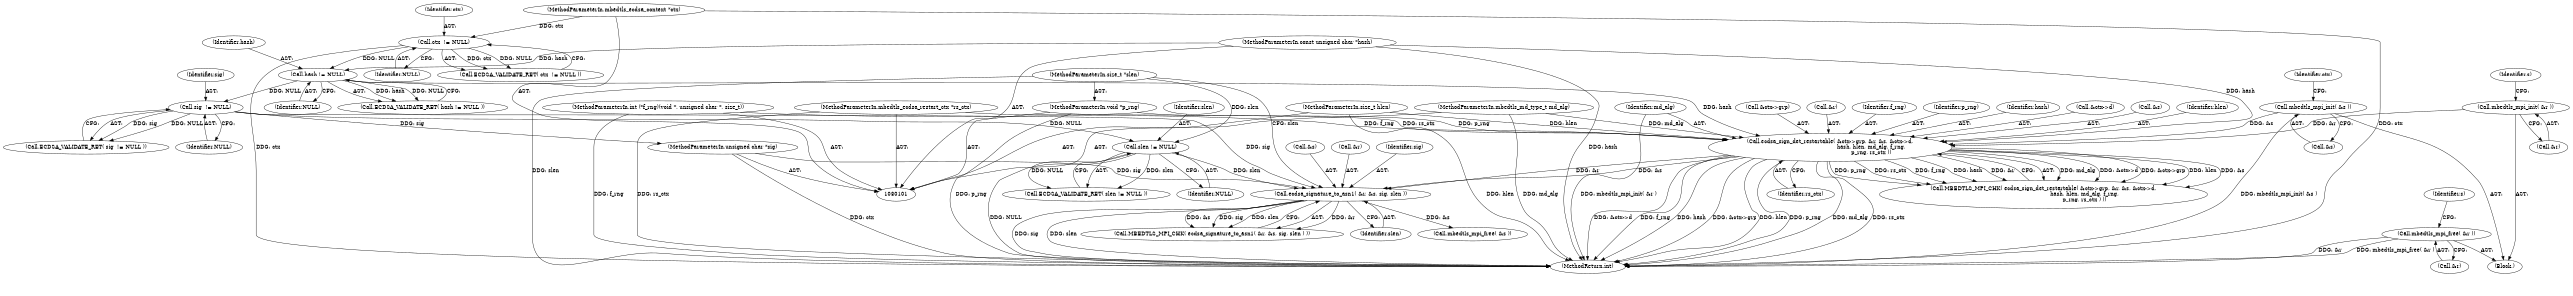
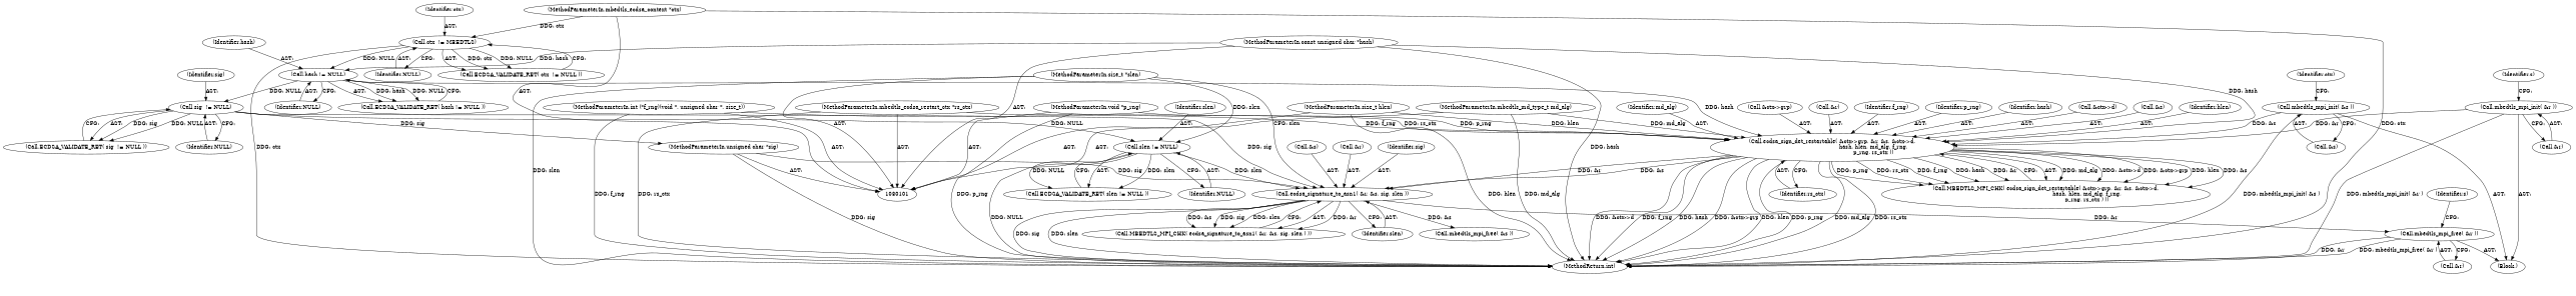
  digraph {
    n1 [label="(Call,mbedtls_mpi_free( &r ))"]
    n2 [label="(Block,)"]
    n3 [label="(MethodReturn,int)"]
    n4 [label="(Call,&r)"]
    n5 [label="(Call,ecdsa_signature_to_asn1( &r, &s, sig, slen ))"]
    n6 [label="(Call,MBEDTLS_MPI_CHK( ecdsa_signature_to_asn1( &r, &s, sig, slen ) ))"]
    n7 [label="(Identifier,slen)"]
    n8 [label="(Call,mbedtls_mpi_free( &s ))"]
    n9 [label="(Call,ecdsa_sign_det_restartable( &ctx->grp, &r, &s, &ctx->d,\n                                                 hash, hlen, md_alg, f_rng,\n                                                 p_rng, rs_ctx ))"]
    n10 [label="(Identifier,rs_ctx)"]
    n11 [label="(Call,MBEDTLS_MPI_CHK( ecdsa_sign_det_restartable( &ctx->grp, &r, &s, &ctx->d,\n                                                 hash, hlen, md_alg, f_rng,\n                                                 p_rng, rs_ctx ) ))"]
    n12 [label="(Call,mbedtls_mpi_init( &r ))"]
    n13 [label="(Call,&r)"]
    n14 [label="(Call,mbedtls_mpi_init( &s ))"]
    n15 [label="(Call,&s)"]
    n16 [label="(Call,hash != NULL)"]
    n17 [label="(Call,sig  != NULL)"]
    n18 [label="(Call,ECDSA_VALIDATE_RET( hash != NULL ))"]
    n19 [label="(Identifier,NULL)"]
    n20 [label="(Call,slen != NULL)"]
    n21 [label="(Call,ECDSA_VALIDATE_RET( sig  != NULL ))"]
    n22 [label="(Identifier,NULL)"]
    n23 [label="(MethodParameterIn,unsigned char *sig)"]
    n24 [label="(MethodParameterIn,const unsigned char *hash)"]
    n25 [label=1080101]
-   n26 [label="(Call,ctx  != NULL)"]
+   n26 [label="(Call,ctx  != MBEDTLS)"]
    n27 [label="(Call,ECDSA_VALIDATE_RET( ctx  != NULL ))"]
    n28 [label="(Identifier,NULL)"]
    n29 [label="(MethodParameterIn,mbedtls_ecdsa_context *ctx)"]
    n30 [label="(MethodParameterIn,size_t hlen)"]
    n31 [label="(MethodParameterIn,mbedtls_md_type_t md_alg)"]
    n32 [label="(MethodParameterIn,int (*f_rng)(void *, unsigned char *, size_t))"]
    n33 [label="(MethodParameterIn,void *p_rng)"]
    n34 [label="(MethodParameterIn,mbedtls_ecdsa_restart_ctx *rs_ctx)"]
    n35 [label="(Call,ECDSA_VALIDATE_RET( slen != NULL ))"]
    n36 [label="(Identifier,NULL)"]
    n37 [label="(MethodParameterIn,size_t *slen)"]
    n38 [label="(Identifier,f_rng)"]
    n39 [label="(Identifier,ctx)"]
    n40 [label="(Identifier,ctx)"]
    n41 [label="(Identifier,md_alg)"]
    n42 [label="(Identifier,sig)"]
    n43 [label="(Identifier,p_rng)"]
    n44 [label="(Identifier,s)"]
    n45 [label="(Call,&s)"]
    n46 [label="(Identifier,slen)"]
    n47 [label="(Identifier,hash)"]
    n48 [label="(Call,&ctx->d)"]
    n49 [label="(Call,&s)"]
    n50 [label="(Identifier,hlen)"]
    n51 [label="(Call,&ctx->grp)"]
    n52 [label="(Identifier,sig)"]
    n53 [label="(Identifier,s)"]
    n54 [label="(Call,&r)"]
    n55 [label="(Call,&r)"]
    n56 [label="(Identifier,hash)"]
    n1 -> n2 [label="AST: "]
    n1 -> n3 [label="DDG: mbedtls_mpi_free( &r )"]
    n1 -> n3 [label="DDG: &r"]
    n1 -> n4 [label="CFG: "]
    n4 -> n1 [label="AST: "]
+   n5 -> n1 [label="DDG: &r"]
    n5 -> n3 [label="DDG: sig"]
    n5 -> n3 [label="DDG: slen"]
    n5 -> n6 [label="AST: "]
    n5 -> n6 [label="DDG: &r"]
    n5 -> n6 [label="DDG: &s"]
    n5 -> n6 [label="DDG: sig"]
    n5 -> n6 [label="DDG: slen"]
    n5 -> n7 [label="CFG: "]
    n5 -> n8 [label="DDG: &s"]
    n6 -> n5 [label="CFG: "]
    n7 -> n5 [label="AST: "]
    n9 -> n3 [label="DDG: f_rng"]
    n9 -> n3 [label="DDG: hash"]
    n9 -> n3 [label="DDG: &ctx->grp"]
    n9 -> n3 [label="DDG: hlen"]
    n9 -> n3 [label="DDG: p_rng"]
    n9 -> n3 [label="DDG: md_alg"]
    n9 -> n3 [label="DDG: rs_ctx"]
    n9 -> n3 [label="DDG: &ctx->d"]
    n9 -> n5 [label="DDG: &r"]
    n9 -> n5 [label="DDG: &s"]
    n9 -> n10 [label="CFG: "]
    n9 -> n11 [label="AST: "]
    n9 -> n11 [label="DDG: md_alg"]
    n9 -> n11 [label="DDG: &ctx->d"]
    n9 -> n11 [label="DDG: &ctx->grp"]
    n9 -> n11 [label="DDG: hlen"]
    n9 -> n11 [label="DDG: &s"]
    n9 -> n11 [label="DDG: p_rng"]
    n9 -> n11 [label="DDG: rs_ctx"]
    n9 -> n11 [label="DDG: f_rng"]
    n9 -> n11 [label="DDG: hash"]
    n9 -> n11 [label="DDG: &r"]
    n10 -> n9 [label="AST: "]
    n11 -> n9 [label="CFG: "]
    n12 -> n2 [label="AST: "]
-   n41 -> n3 [label="DDG: mbedtls_mpi_init( &r )"]
+   n12 -> n3 [label="DDG: mbedtls_mpi_init( &r )"]
    n12 -> n9 [label="DDG: &r"]
    n12 -> n13 [label="CFG: "]
    n13 -> n12 [label="AST: "]
    n14 -> n2 [label="AST: "]
    n14 -> n3 [label="DDG: mbedtls_mpi_init( &s )"]
    n14 -> n9 [label="DDG: &s"]
    n14 -> n15 [label="CFG: "]
    n15 -> n14 [label="AST: "]
    n16 -> n9 [label="DDG: hash"]
    n16 -> n17 [label="DDG: NULL"]
    n16 -> n18 [label="AST: "]
    n16 -> n18 [label="DDG: hash"]
    n16 -> n18 [label="DDG: NULL"]
    n16 -> n19 [label="CFG: "]
    n17 -> n5 [label="DDG: sig"]
    n17 -> n20 [label="DDG: NULL"]
    n17 -> n21 [label="AST: "]
    n17 -> n21 [label="DDG: sig"]
    n17 -> n21 [label="DDG: NULL"]
    n17 -> n22 [label="CFG: "]
    n17 -> n23 [label="DDG: sig"]
    n18 -> n16 [label="CFG: "]
    n19 -> n16 [label="AST: "]
    n20 -> n3 [label="DDG: NULL"]
    n20 -> n5 [label="DDG: slen"]
    n20 -> n35 [label="AST: "]
    n20 -> n35 [label="DDG: slen"]
    n20 -> n35 [label="DDG: NULL"]
    n20 -> n36 [label="CFG: "]
    n21 -> n17 [label="CFG: "]
    n22 -> n17 [label="AST: "]
-   n23 -> n3 [label="DDG: ctx"]
+   n23 -> n3 [label="DDG: sig"]
    n23 -> n5 [label="DDG: sig"]
    n23 -> n25 [label="AST: "]
    n24 -> n3 [label="DDG: hash"]
    n24 -> n9 [label="DDG: hash"]
    n24 -> n16 [label="DDG: hash"]
    n24 -> n25 [label="AST: "]
    n26 -> n3 [label="DDG: ctx"]
    n26 -> n16 [label="DDG: NULL"]
    n26 -> n27 [label="AST: "]
    n26 -> n27 [label="DDG: ctx"]
    n26 -> n27 [label="DDG: NULL"]
    n26 -> n28 [label="CFG: "]
    n27 -> n26 [label="CFG: "]
    n28 -> n26 [label="AST: "]
    n29 -> n3 [label="DDG: ctx"]
    n29 -> n25 [label="AST: "]
    n29 -> n26 [label="DDG: ctx"]
    n30 -> n3 [label="DDG: hlen"]
    n30 -> n9 [label="DDG: hlen"]
    n30 -> n25 [label="AST: "]
    n31 -> n3 [label="DDG: md_alg"]
    n31 -> n9 [label="DDG: md_alg"]
    n31 -> n25 [label="AST: "]
    n32 -> n3 [label="DDG: f_rng"]
    n32 -> n9 [label="DDG: f_rng"]
    n32 -> n25 [label="AST: "]
    n33 -> n3 [label="DDG: p_rng"]
    n33 -> n9 [label="DDG: p_rng"]
    n33 -> n25 [label="AST: "]
    n34 -> n3 [label="DDG: rs_ctx"]
    n34 -> n9 [label="DDG: rs_ctx"]
    n34 -> n25 [label="AST: "]
    n35 -> n20 [label="CFG: "]
    n36 -> n20 [label="AST: "]
    n37 -> n3 [label="DDG: slen"]
    n37 -> n5 [label="CFG: slen"]
    n37 -> n20 [label="DDG: slen"]
-   n37 -> n33 [label="AST: "]
+   n37 -> n25 [label="AST: "]
    n38 -> n9 [label="AST: "]
    n39 -> n14 [label="CFG: "]
    n40 -> n26 [label="AST: "]
    n41 -> n9 [label="AST: "]
    n42 -> n5 [label="AST: "]
    n43 -> n9 [label="AST: "]
    n44 -> n12 [label="CFG: "]
    n45 -> n5 [label="AST: "]
    n46 -> n20 [label="AST: "]
    n47 -> n9 [label="AST: "]
    n48 -> n9 [label="AST: "]
    n49 -> n9 [label="AST: "]
    n50 -> n9 [label="AST: "]
    n51 -> n9 [label="AST: "]
    n52 -> n17 [label="AST: "]
    n53 -> n1 [label="CFG: "]
    n54 -> n5 [label="AST: "]
    n55 -> n9 [label="AST: "]
    n56 -> n16 [label="AST: "]
  }
